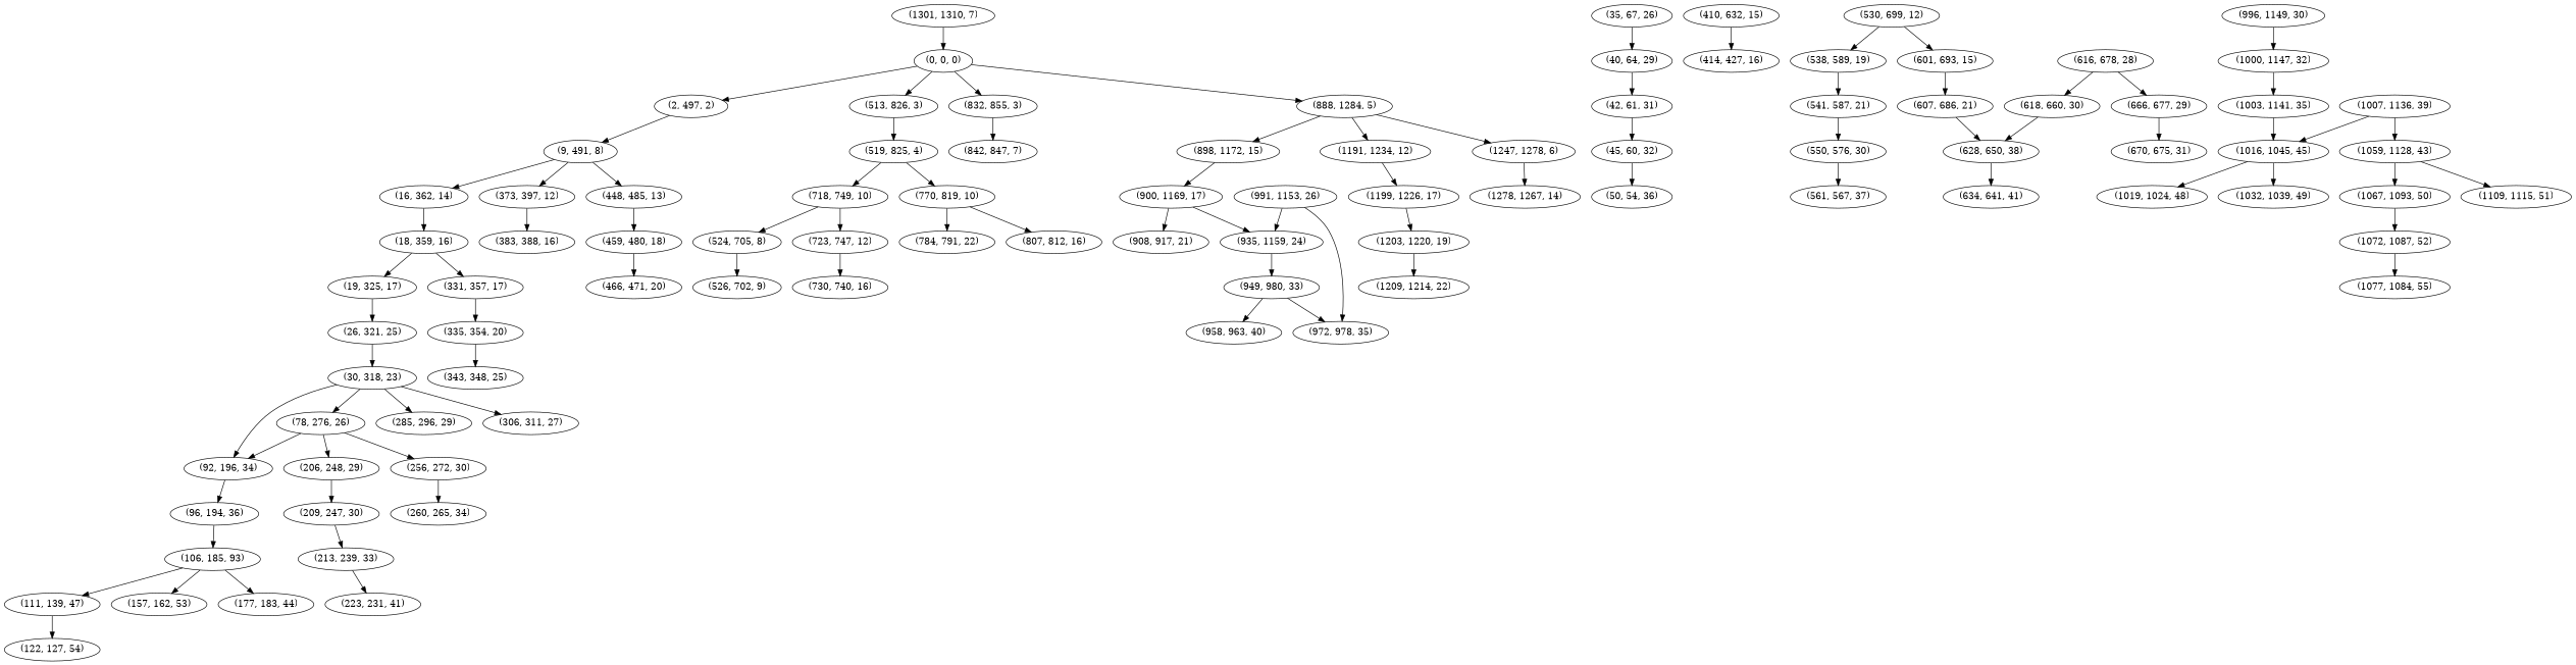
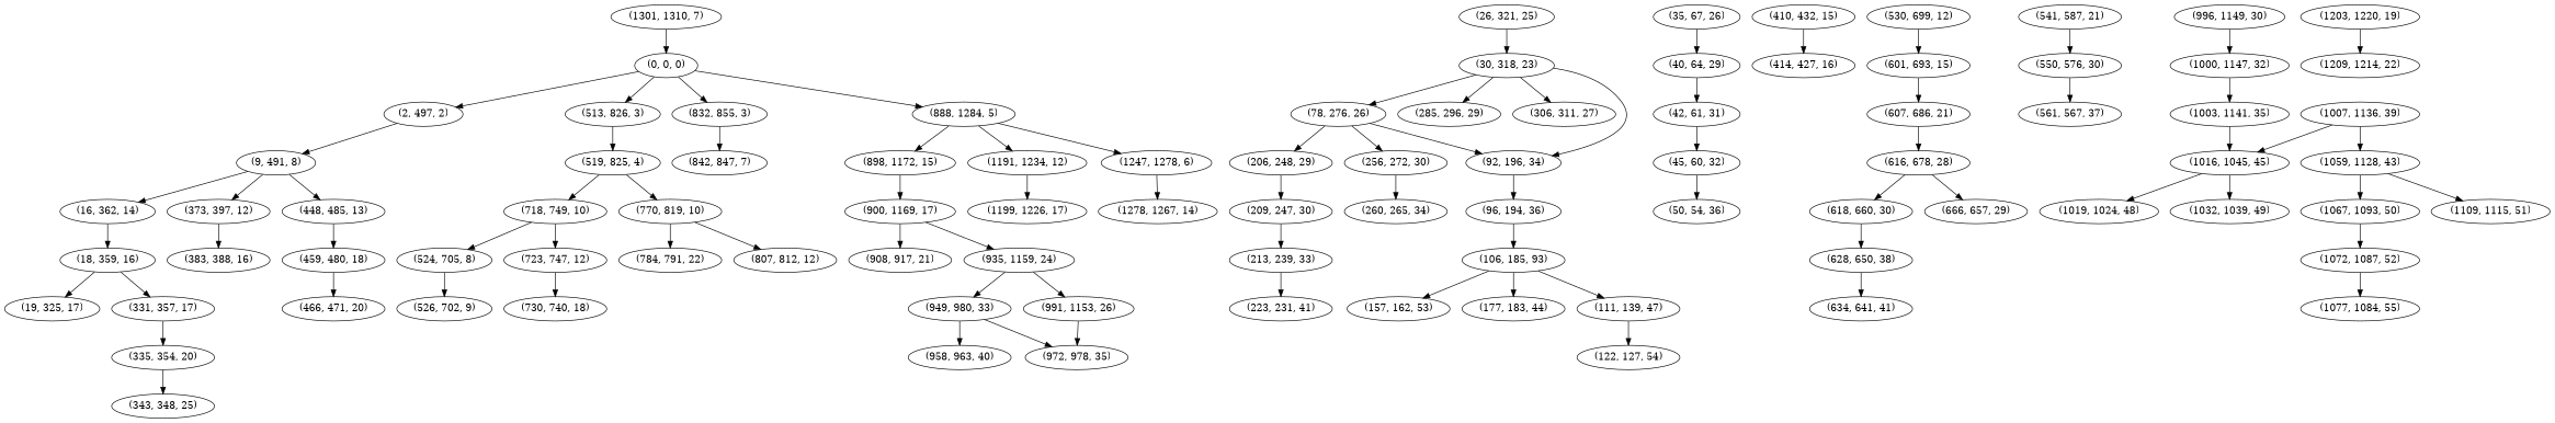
  digraph {
    "(0, 0, 0)"
    "(2, 497, 2)"
    "(513, 826, 3)"
    "(832, 855, 3)"
    "(888, 1284, 5)"
    "(9, 491, 8)"
    "(519, 825, 4)"
    "(842, 847, 7)"
    "(898, 1172, 15)"
    "(1191, 1234, 12)"
    "(1247, 1278, 6)"
    "(1301, 1310, 7)"
    "(16, 362, 14)"
    "(373, 397, 12)"
    "(448, 485, 13)"
    "(18, 359, 16)"
    "(383, 388, 16)"
    "(459, 480, 18)"
    "(19, 325, 17)"
    "(331, 357, 17)"
    n21 [label="(26, 321, 25)"]
    "(335, 354, 20)"
    "(30, 318, 23)"
    "(78, 276, 26)"
    "(285, 296, 29)"
    "(306, 311, 27)"
    "(92, 196, 34)"
    "(35, 67, 26)"
    "(40, 64, 29)"
    "(206, 248, 29)"
    "(256, 272, 30)"
    "(42, 61, 31)"
    "(45, 60, 32)"
    "(50, 54, 36)"
    "(96, 194, 36)"
    "(209, 247, 30)"
    "(260, 265, 34)"
    n38 [label="(106, 185, 93)"]
    "(111, 139, 47)"
    "(157, 162, 53)"
    "(177, 183, 44)"
    "(122, 127, 54)"
    "(213, 239, 33)"
    "(223, 231, 41)"
    "(343, 348, 25)"
-   "(410, 432, 15)" [label="(410, 632, 15)"]
+   "(410, 432, 15)"
    "(414, 427, 16)"
    "(466, 471, 20)"
    "(718, 749, 10)"
    "(770, 819, 10)"
    "(524, 705, 8)"
    "(526, 702, 9)"
    "(723, 747, 12)"
    "(784, 791, 22)"
-   "(807, 812, 12)" [label="(807, 812, 16)"]
+   "(807, 812, 12)"
    "(530, 699, 12)"
-   "(538, 589, 19)"
    "(601, 693, 15)"
    "(541, 587, 21)"
    "(607, 686, 21)"
    "(550, 576, 30)"
    "(561, 567, 37)"
    "(616, 678, 28)"
    "(618, 660, 30)"
-   "(666, 677, 29)"
+   "(666, 677, 29)" [label="(666, 657, 29)"]
    "(628, 650, 38)"
-   "(670, 675, 31)"
    "(634, 641, 41)"
-   "(730, 740, 16)"
+   "(730, 740, 16)" [label="(730, 740, 18)"]
    "(900, 1169, 17)"
    "(1199, 1226, 17)"
    n72 [label="(1278, 1267, 14)"]
    "(908, 917, 21)"
    "(935, 1159, 24)"
    "(949, 980, 33)"
    "(991, 1153, 26)"
    "(958, 963, 40)"
    "(972, 978, 35)"
    "(996, 1149, 30)"
    "(1000, 1147, 32)"
    "(1003, 1141, 35)"
    "(1016, 1045, 45)"
    "(1007, 1136, 39)"
    "(1059, 1128, 43)"
    "(1019, 1024, 48)"
    "(1032, 1039, 49)"
    "(1067, 1093, 50)"
    "(1109, 1115, 51)"
    "(1072, 1087, 52)"
    "(1077, 1084, 55)"
    "(1203, 1220, 19)"
    "(1209, 1214, 22)"
    "(0, 0, 0)" -> "(2, 497, 2)"
    "(0, 0, 0)" -> "(513, 826, 3)"
    "(0, 0, 0)" -> "(832, 855, 3)"
    "(0, 0, 0)" -> "(888, 1284, 5)"
    "(2, 497, 2)" -> "(9, 491, 8)"
    "(513, 826, 3)" -> "(519, 825, 4)"
    "(832, 855, 3)" -> "(842, 847, 7)"
    "(888, 1284, 5)" -> "(898, 1172, 15)"
    "(888, 1284, 5)" -> "(1191, 1234, 12)"
    "(888, 1284, 5)" -> "(1247, 1278, 6)"
    "(9, 491, 8)" -> "(16, 362, 14)"
    "(9, 491, 8)" -> "(373, 397, 12)"
    "(9, 491, 8)" -> "(448, 485, 13)"
    "(519, 825, 4)" -> "(718, 749, 10)"
    "(519, 825, 4)" -> "(770, 819, 10)"
    "(898, 1172, 15)" -> "(900, 1169, 17)"
    "(1191, 1234, 12)" -> "(1199, 1226, 17)"
    "(1247, 1278, 6)" -> n72
    "(1301, 1310, 7)" -> "(0, 0, 0)"
    "(16, 362, 14)" -> "(18, 359, 16)"
    "(373, 397, 12)" -> "(383, 388, 16)"
    "(448, 485, 13)" -> "(459, 480, 18)"
    "(18, 359, 16)" -> "(19, 325, 17)"
    "(18, 359, 16)" -> "(331, 357, 17)"
    "(459, 480, 18)" -> "(466, 471, 20)"
-   "(19, 325, 17)" -> n21
    "(331, 357, 17)" -> "(335, 354, 20)"
    n21 -> "(30, 318, 23)"
    "(335, 354, 20)" -> "(343, 348, 25)"
    "(30, 318, 23)" -> "(78, 276, 26)"
    "(30, 318, 23)" -> "(285, 296, 29)"
    "(30, 318, 23)" -> "(306, 311, 27)"
    "(30, 318, 23)" -> "(92, 196, 34)"
    "(78, 276, 26)" -> "(92, 196, 34)"
    "(78, 276, 26)" -> "(206, 248, 29)"
    "(78, 276, 26)" -> "(256, 272, 30)"
    "(92, 196, 34)" -> "(96, 194, 36)"
    "(35, 67, 26)" -> "(40, 64, 29)"
    "(40, 64, 29)" -> "(42, 61, 31)"
    "(206, 248, 29)" -> "(209, 247, 30)"
    "(256, 272, 30)" -> "(260, 265, 34)"
    "(42, 61, 31)" -> "(45, 60, 32)"
    "(45, 60, 32)" -> "(50, 54, 36)"
    "(96, 194, 36)" -> n38
    "(209, 247, 30)" -> "(213, 239, 33)"
    n38 -> "(111, 139, 47)"
    n38 -> "(157, 162, 53)"
    n38 -> "(177, 183, 44)"
    "(111, 139, 47)" -> "(122, 127, 54)"
    "(213, 239, 33)" -> "(223, 231, 41)"
    "(410, 432, 15)" -> "(414, 427, 16)"
    "(718, 749, 10)" -> "(524, 705, 8)"
    "(718, 749, 10)" -> "(723, 747, 12)"
    "(770, 819, 10)" -> "(784, 791, 22)"
    "(770, 819, 10)" -> "(807, 812, 12)"
    "(524, 705, 8)" -> "(526, 702, 9)"
    "(723, 747, 12)" -> "(730, 740, 16)"
-   "(530, 699, 12)" -> "(538, 589, 19)"
    "(530, 699, 12)" -> "(601, 693, 15)"
-   "(538, 589, 19)" -> "(541, 587, 21)"
    "(601, 693, 15)" -> "(607, 686, 21)"
    "(541, 587, 21)" -> "(550, 576, 30)"
-   "(607, 686, 21)" -> "(628, 650, 38)"
+   "(607, 686, 21)" -> "(616, 678, 28)"
    "(550, 576, 30)" -> "(561, 567, 37)"
    "(616, 678, 28)" -> "(618, 660, 30)"
    "(616, 678, 28)" -> "(666, 677, 29)"
    "(618, 660, 30)" -> "(628, 650, 38)"
-   "(666, 677, 29)" -> "(670, 675, 31)"
    "(628, 650, 38)" -> "(634, 641, 41)"
    "(900, 1169, 17)" -> "(908, 917, 21)"
    "(900, 1169, 17)" -> "(935, 1159, 24)"
-   "(1199, 1226, 17)" -> "(1203, 1220, 19)"
    "(935, 1159, 24)" -> "(949, 980, 33)"
-   "(991, 1153, 26)" -> "(935, 1159, 24)"
+   "(935, 1159, 24)" -> "(991, 1153, 26)"
    "(949, 980, 33)" -> "(958, 963, 40)"
    "(949, 980, 33)" -> "(972, 978, 35)"
    "(991, 1153, 26)" -> "(972, 978, 35)"
    "(996, 1149, 30)" -> "(1000, 1147, 32)"
    "(1000, 1147, 32)" -> "(1003, 1141, 35)"
    "(1003, 1141, 35)" -> "(1016, 1045, 45)"
    "(1016, 1045, 45)" -> "(1019, 1024, 48)"
    "(1016, 1045, 45)" -> "(1032, 1039, 49)"
    "(1007, 1136, 39)" -> "(1016, 1045, 45)"
    "(1007, 1136, 39)" -> "(1059, 1128, 43)"
    "(1059, 1128, 43)" -> "(1067, 1093, 50)"
    "(1059, 1128, 43)" -> "(1109, 1115, 51)"
    "(1067, 1093, 50)" -> "(1072, 1087, 52)"
    "(1072, 1087, 52)" -> "(1077, 1084, 55)"
    "(1203, 1220, 19)" -> "(1209, 1214, 22)"
  }
